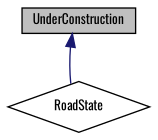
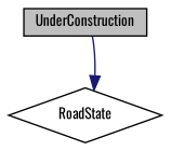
  digraph {
    fontname=Oswald
    node [color=black fontname=Oswald fontsize=10 style=filled]
    n1 [fillcolor=grey75 fontcolor=black height=0.2 label=UnderConstruction shape=box width=0.4]
    n2 [fillcolor=white height=0.2 label=RoadState shape=diamond width=0.4]
-   n1 -> n2 [color=midnightblue dir=back fontname=Oswald fontsize=10 labelfontname=Helvetica labelfontsize=10 style=solid]
+   n2 -> n1 [color=midnightblue dir=back fontname=Oswald fontsize=10 labelfontname=Helvetica labelfontsize=10 style=solid]
  }
